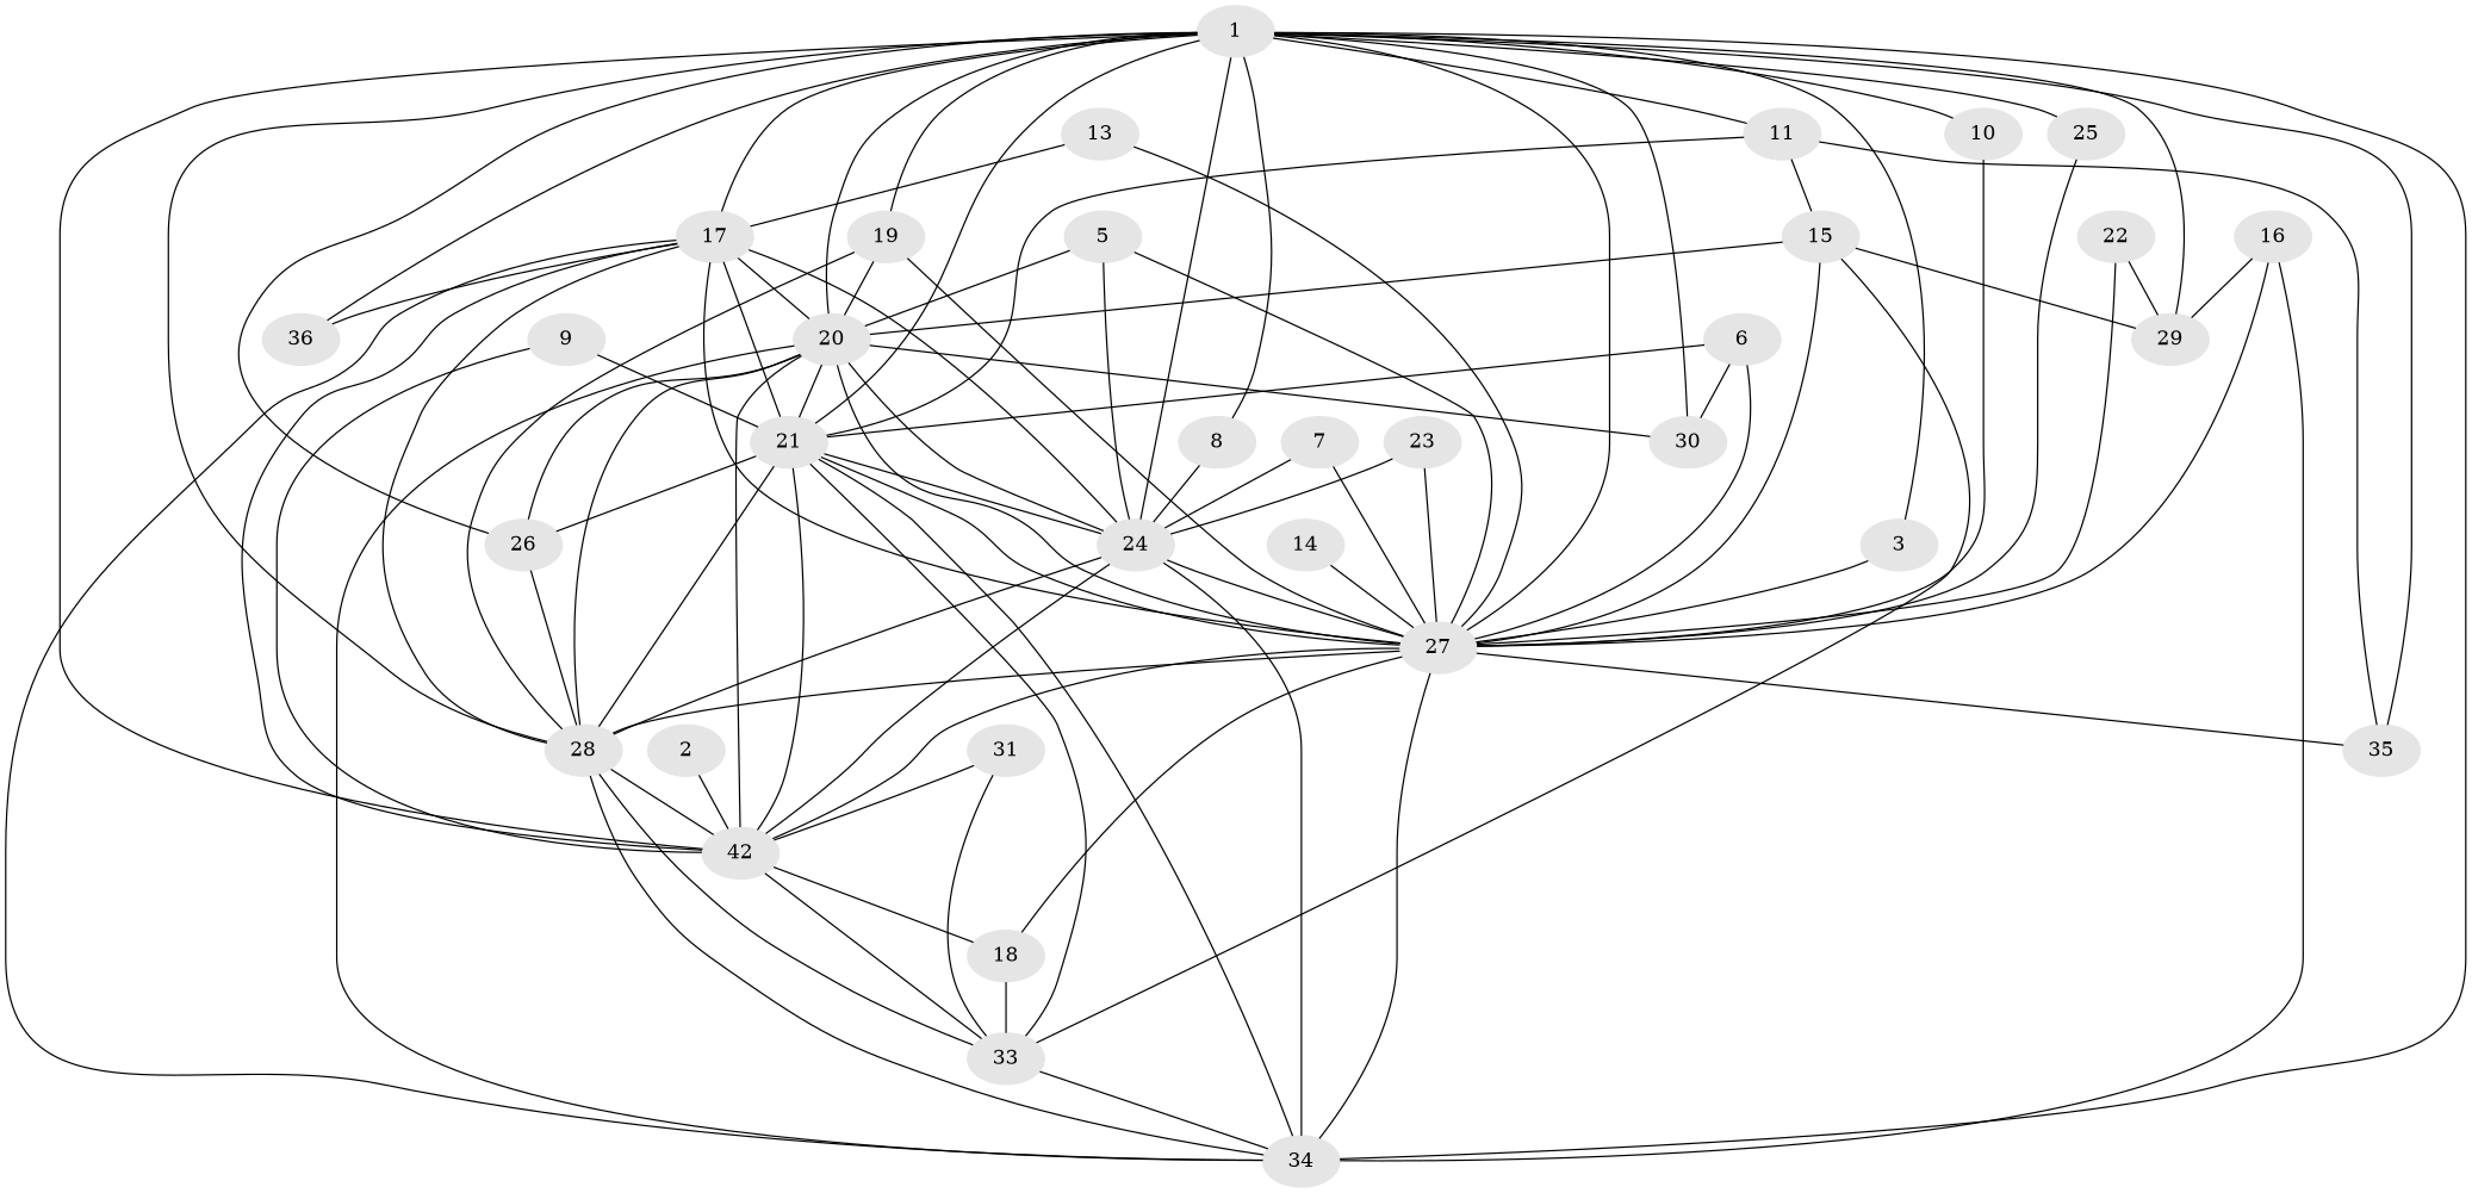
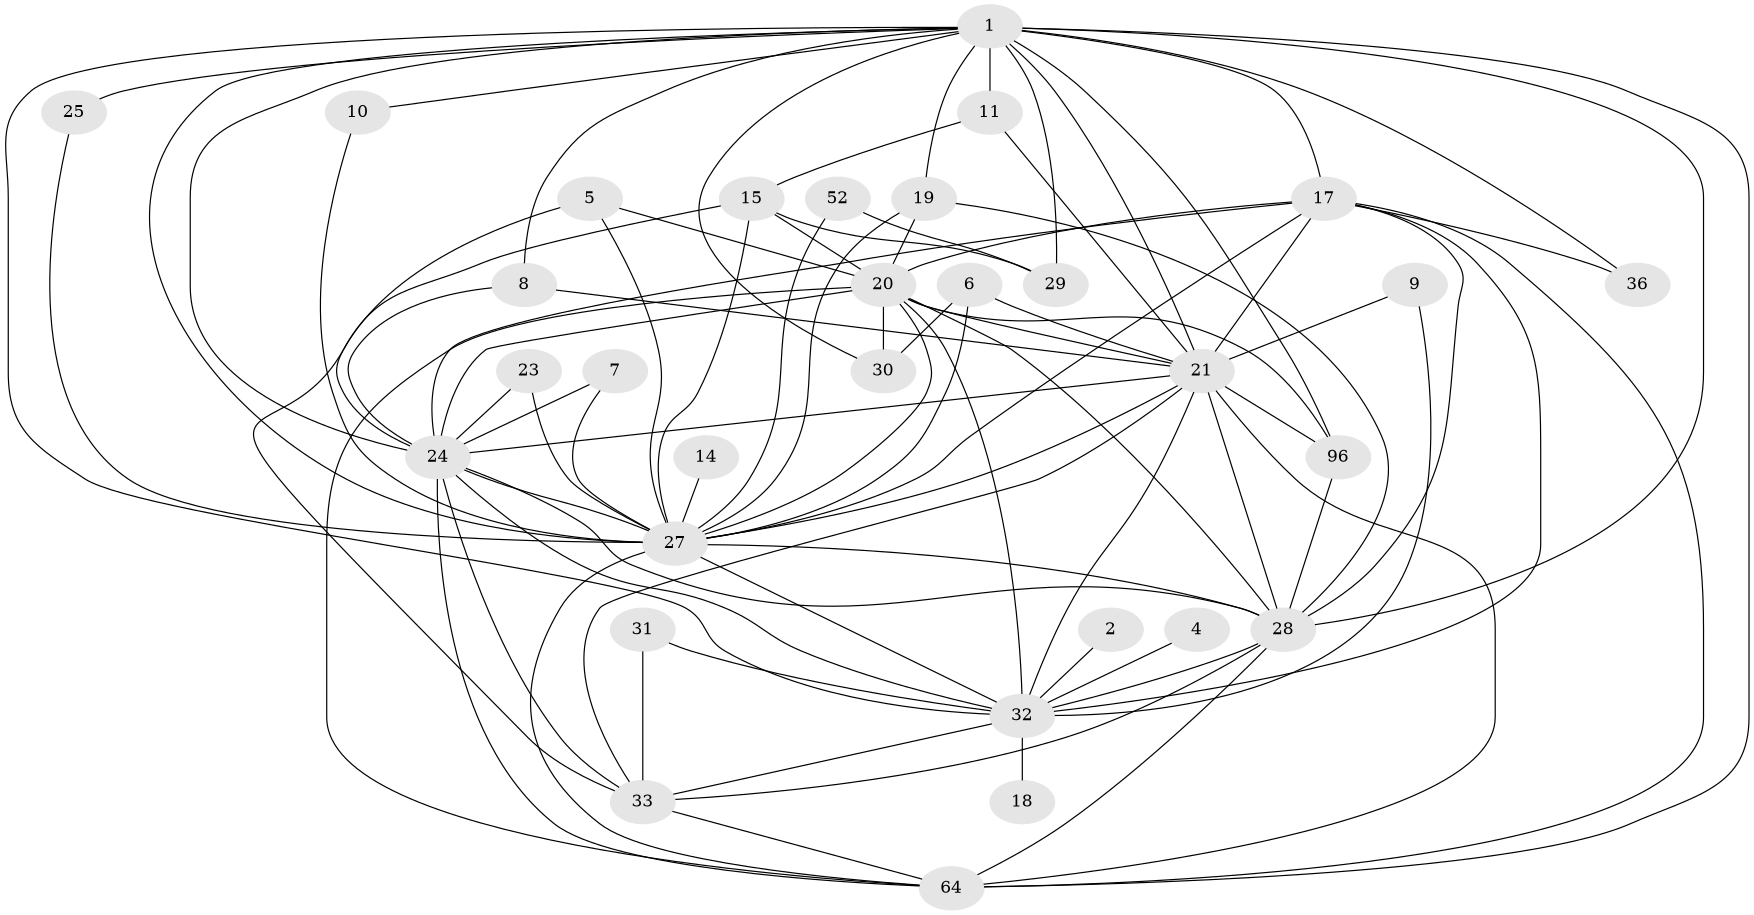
  graph {
    node [color=gray90 style=filled]
    edge [weight=1.0]
    1
-   3
    8
    10
    11
    17
    19
    20
    21
    24
    25
-   26
+   26 [label=96]
    27
    28
    29
    30
-   32 [label=42]
-   34
-   35
+   32
+   34 [label=64]
    36
    15
    33
    18
    2
+   4
    5
    6
    7
    9
-   13
    14
-   16
-   22
+   22 [label=52]
    23
    31
-   1 -- 3
    1 -- 8
    1 -- 10
    1 -- 11
    1 -- 17 [weight=3.0]
    1 -- 19
-   1 -- 20 [weight=3.0]
    1 -- 21 [weight=3.0]
    1 -- 24 [weight=3.0]
    1 -- 25
    1 -- 26
    1 -- 27 [weight=3.0]
    1 -- 28 [weight=2.0]
    1 -- 29 [weight=2.0]
    1 -- 30 [weight=2.0]
    1 -- 32 [weight=3.0]
    1 -- 34 [weight=3.0]
-   1 -- 35
    1 -- 36
-   3 -- 27
+   8 -- 21
    8 -- 24
    10 -- 27
    11 -- 21
-   11 -- 35
    11 -- 15
    17 -- 20
    17 -- 21
    17 -- 24
    17 -- 27
    17 -- 28
    17 -- 32
    17 -- 34
    17 -- 36
    19 -- 20
    19 -- 27
    19 -- 28
    20 -- 21 [weight=2.0]
    20 -- 24
    20 -- 26
    20 -- 27
    20 -- 28 [weight=2.0]
    20 -- 30
    20 -- 32
    20 -- 34 [weight=2.0]
    21 -- 24
    21 -- 26
    21 -- 27 [weight=2.0]
    21 -- 28 [weight=2.0]
    21 -- 32 [weight=2.0]
    21 -- 34
    21 -- 33
    24 -- 27 [weight=2.0]
    24 -- 28
    24 -- 32
    24 -- 34
    25 -- 27
    26 -- 28
    27 -- 28
    27 -- 32
    27 -- 34 [weight=2.0]
-   27 -- 35 [weight=2.0]
    28 -- 32 [weight=2.0]
    28 -- 34
    28 -- 33
    32 -- 33
    32 -- 18
    15 -- 20
    15 -- 27
    15 -- 29
    15 -- 33
    33 -- 34
-   18 -- 27
-   18 -- 33
+   24 -- 33
    2 -- 32
+   4 -- 32
    5 -- 20
    5 -- 24
    5 -- 27
    6 -- 21
    6 -- 27
    6 -- 30
    7 -- 24
    7 -- 27
    9 -- 21
    9 -- 32
-   13 -- 17
-   13 -- 27
    14 -- 27
-   16 -- 27
-   16 -- 29
-   16 -- 34
    22 -- 27
    22 -- 29
    23 -- 24
    23 -- 27
    31 -- 32
    31 -- 33
  }
